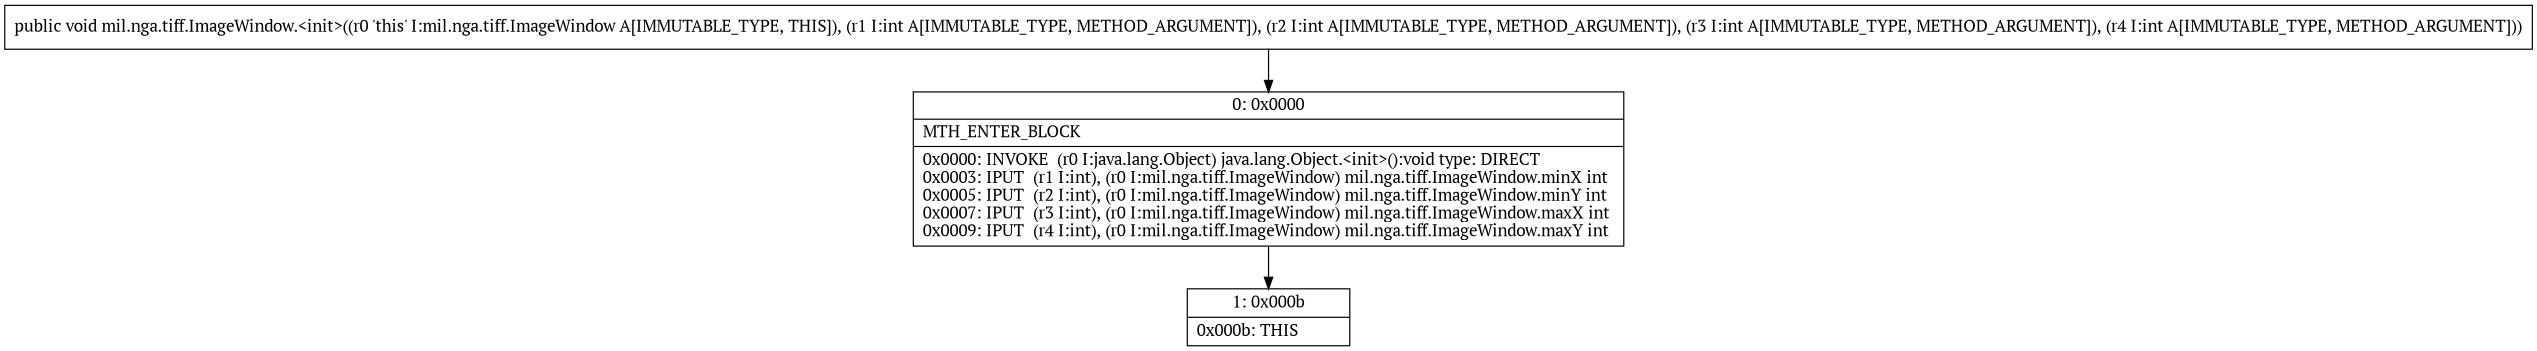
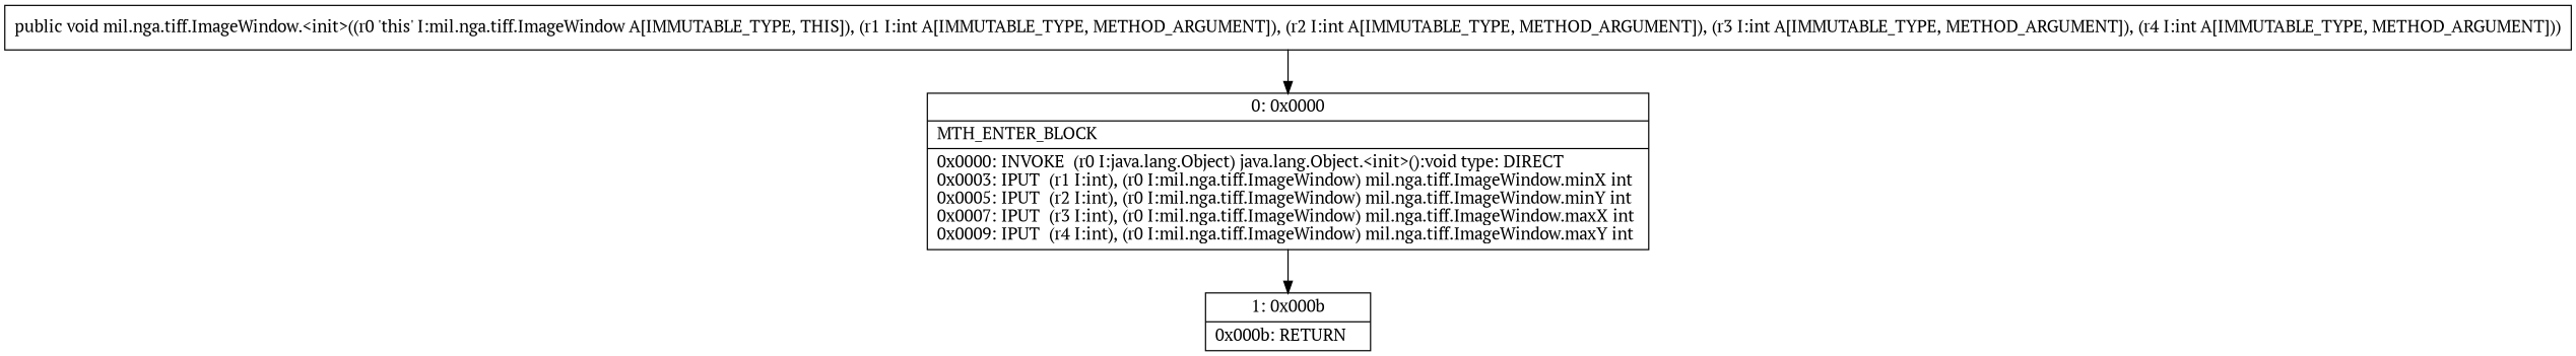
  digraph {
    fontname="PT Serif"
    node [shape=record fontname="PT Serif"]
    edge [fontname="PT Serif"]
    n1 [label="{0\:\ 0x0000|MTH_ENTER_BLOCK\l|0x0000: INVOKE  (r0 I:java.lang.Object) java.lang.Object.\<init\>():void type: DIRECT \l0x0003: IPUT  (r1 I:int), (r0 I:mil.nga.tiff.ImageWindow) mil.nga.tiff.ImageWindow.minX int \l0x0005: IPUT  (r2 I:int), (r0 I:mil.nga.tiff.ImageWindow) mil.nga.tiff.ImageWindow.minY int \l0x0007: IPUT  (r3 I:int), (r0 I:mil.nga.tiff.ImageWindow) mil.nga.tiff.ImageWindow.maxX int \l0x0009: IPUT  (r4 I:int), (r0 I:mil.nga.tiff.ImageWindow) mil.nga.tiff.ImageWindow.maxY int \l}"]
-   n2 [label="{1\:\ 0x000b|0x000b: THIS   \l}"]
+   n2 [label="{1\:\ 0x000b|0x000b: RETURN   \l}"]
    n3 [label="{public void mil.nga.tiff.ImageWindow.\<init\>((r0 'this' I:mil.nga.tiff.ImageWindow A[IMMUTABLE_TYPE, THIS]), (r1 I:int A[IMMUTABLE_TYPE, METHOD_ARGUMENT]), (r2 I:int A[IMMUTABLE_TYPE, METHOD_ARGUMENT]), (r3 I:int A[IMMUTABLE_TYPE, METHOD_ARGUMENT]), (r4 I:int A[IMMUTABLE_TYPE, METHOD_ARGUMENT])) }"]
    n1 -> n2
    n3 -> n1
  }
